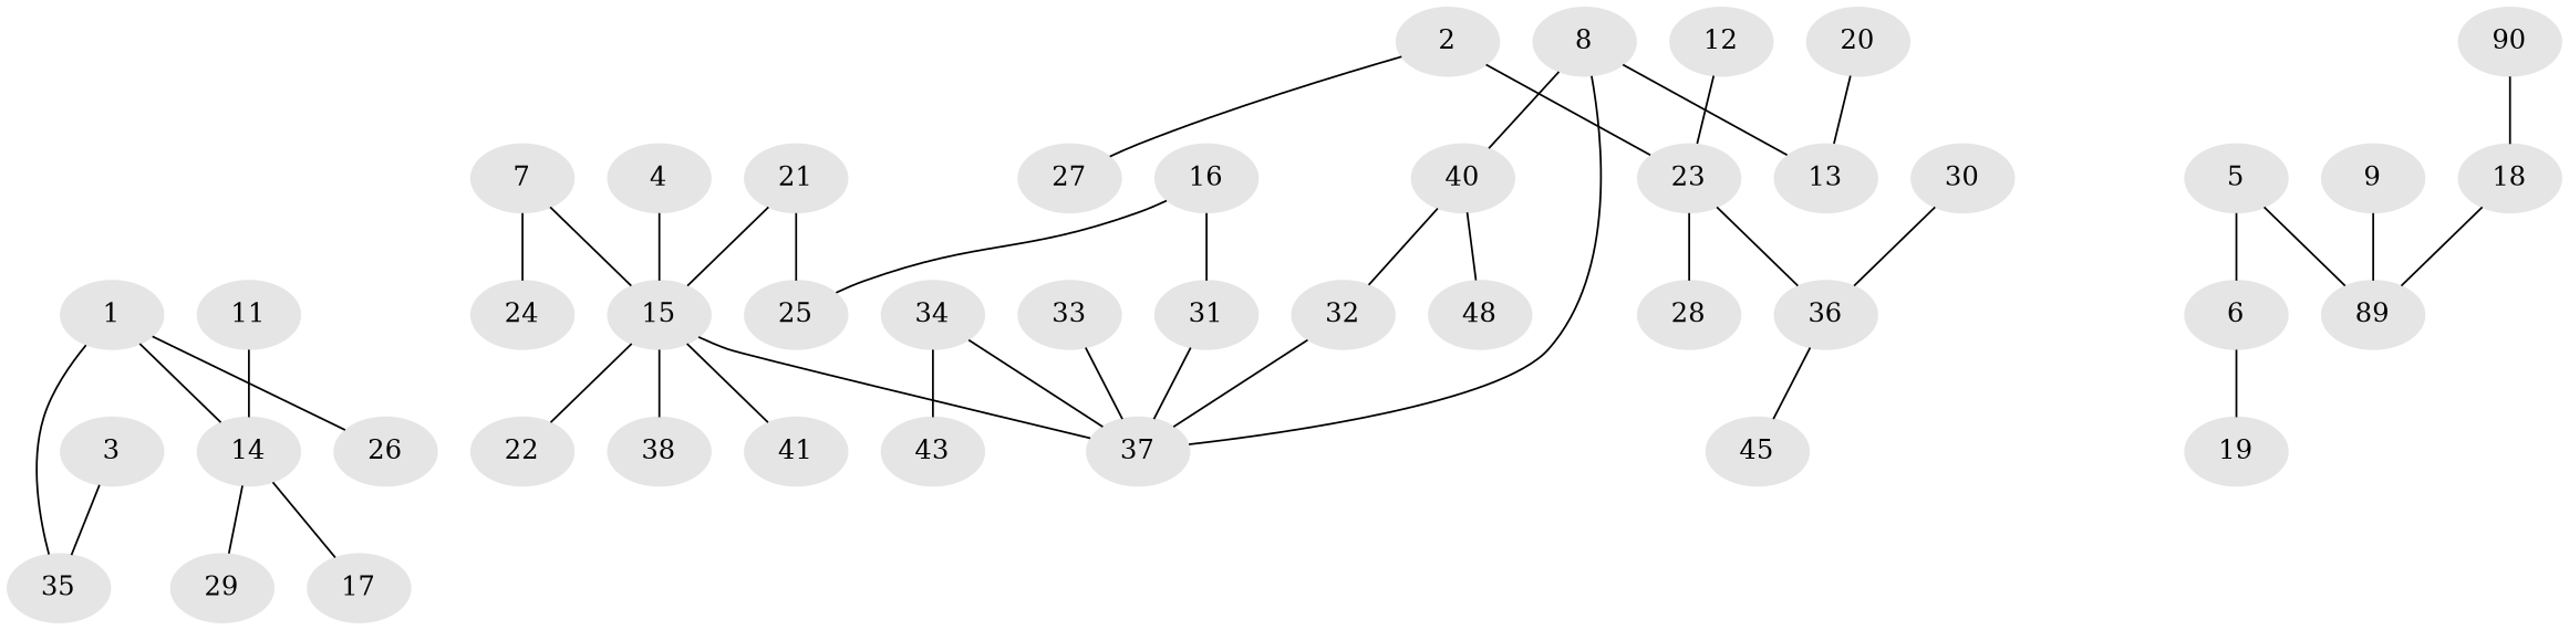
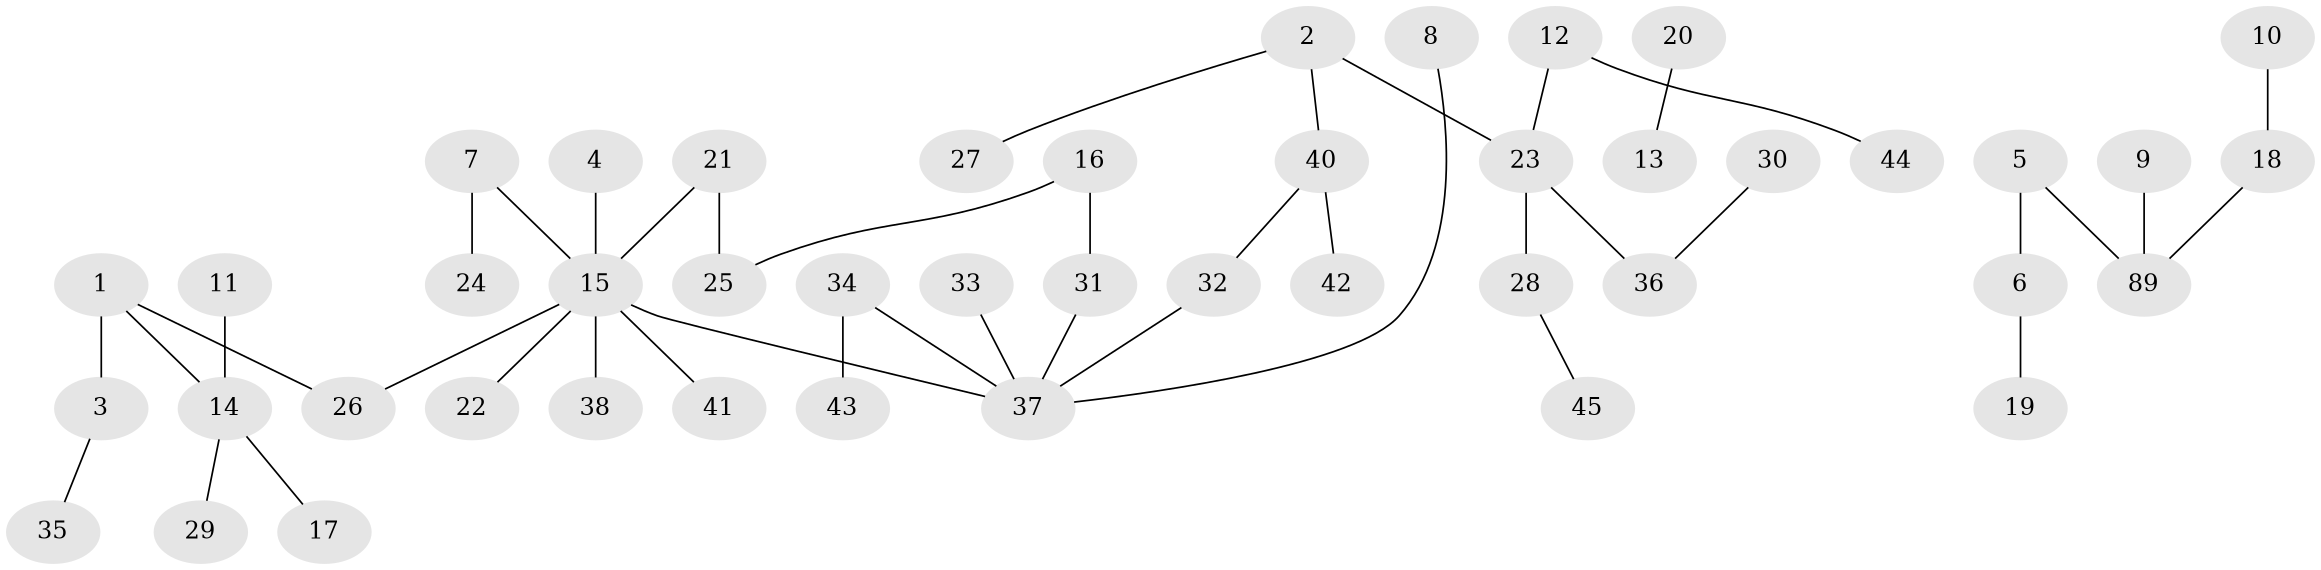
  graph {
    node [color=gray90 style=filled]
    edge [weight=1.0]
    1
    3
    14
    26
    35
    17
    29
    2
    23
    27
    40
    28
    36
    32
    37
-   42 [label=48]
+   42
    4
    15
    22
    38
    41
    5
    6
    n24 [label=89]
    19
    7
    24
    8
    13
    9
-   10 [label=90]
+   10
    18
    11
    12
+   44
    16
    25
    31
    20
    21
    45
    30
    33
    34
    43
-   1 -- 35
+   1 -- 3
    1 -- 14
    1 -- 26
    3 -- 35
    14 -- 17
    14 -- 29
    2 -- 23
    2 -- 27
-   8 -- 40
+   2 -- 40
    23 -- 28
    23 -- 36
    40 -- 32
    40 -- 42
-   36 -- 45
+   28 -- 45
    32 -- 37
    4 -- 15
+   15 -- 26
    15 -- 37
    15 -- 22
    15 -- 38
    15 -- 41
    5 -- 6
    5 -- n24
    6 -- 19
    7 -- 15
    7 -- 24
    8 -- 37
-   8 -- 13
    9 -- n24
    10 -- 18
    18 -- n24
    11 -- 14
    12 -- 23
+   12 -- 44
    16 -- 25
    16 -- 31
    31 -- 37
    20 -- 13
    21 -- 15
    21 -- 25
    30 -- 36
    33 -- 37
    34 -- 37
    34 -- 43
  }
